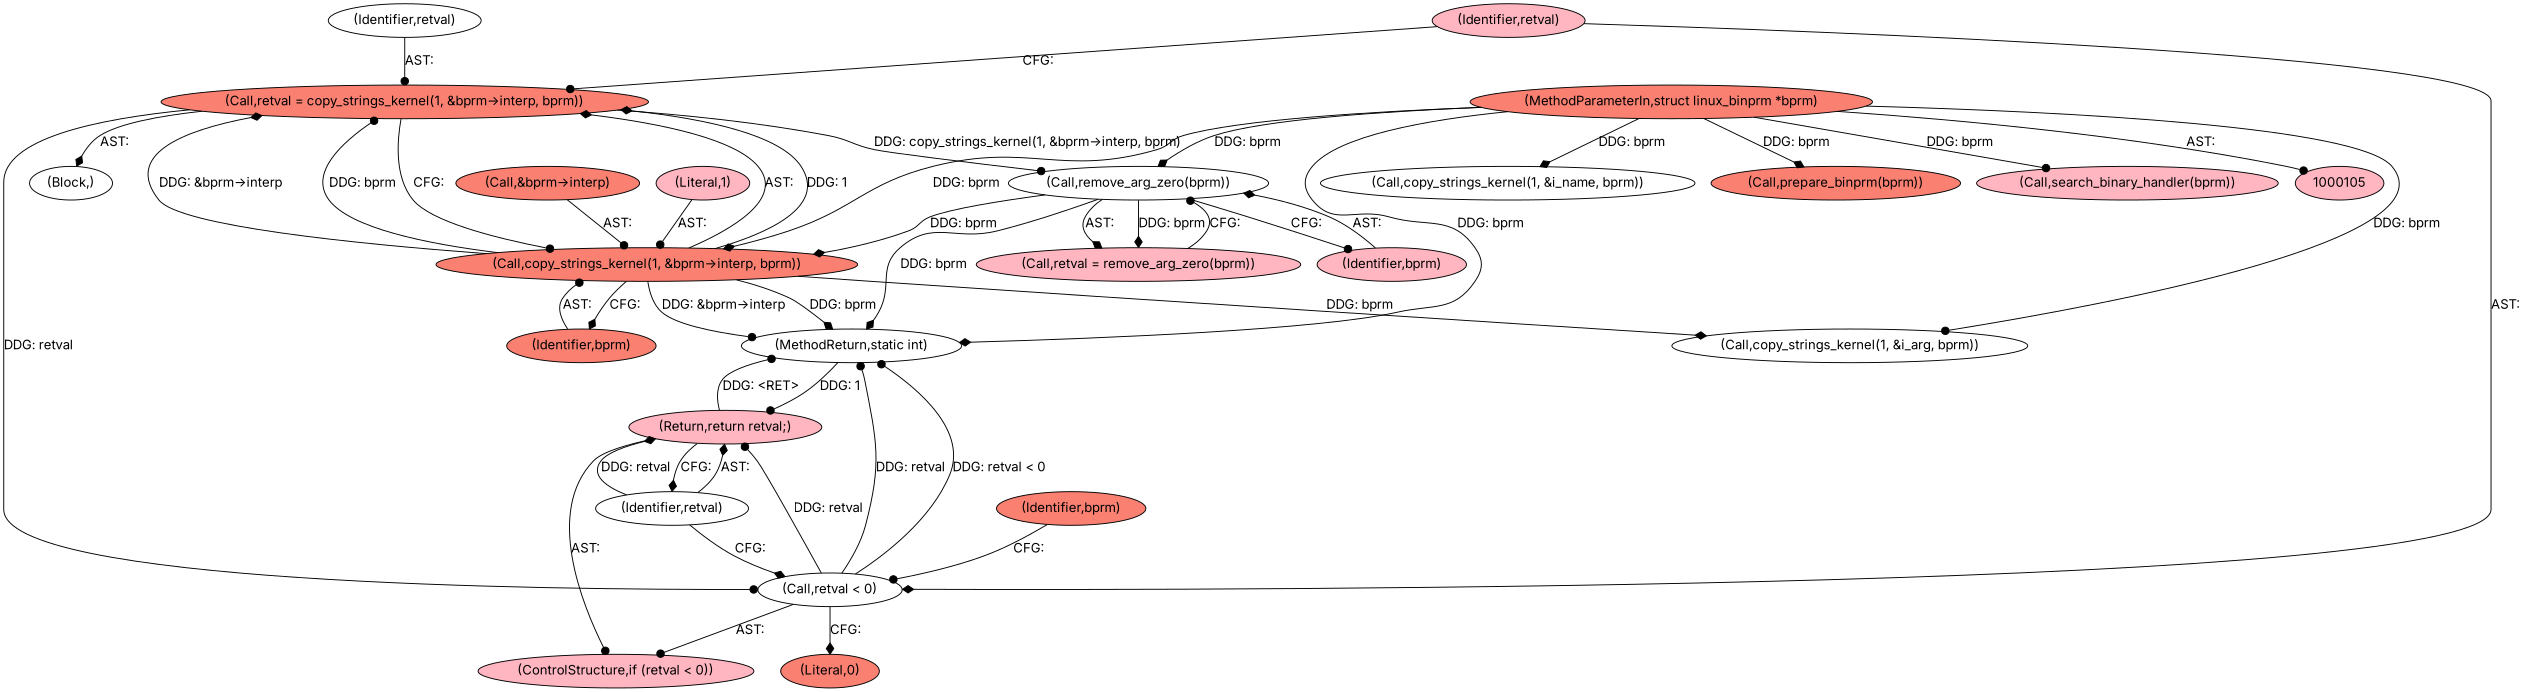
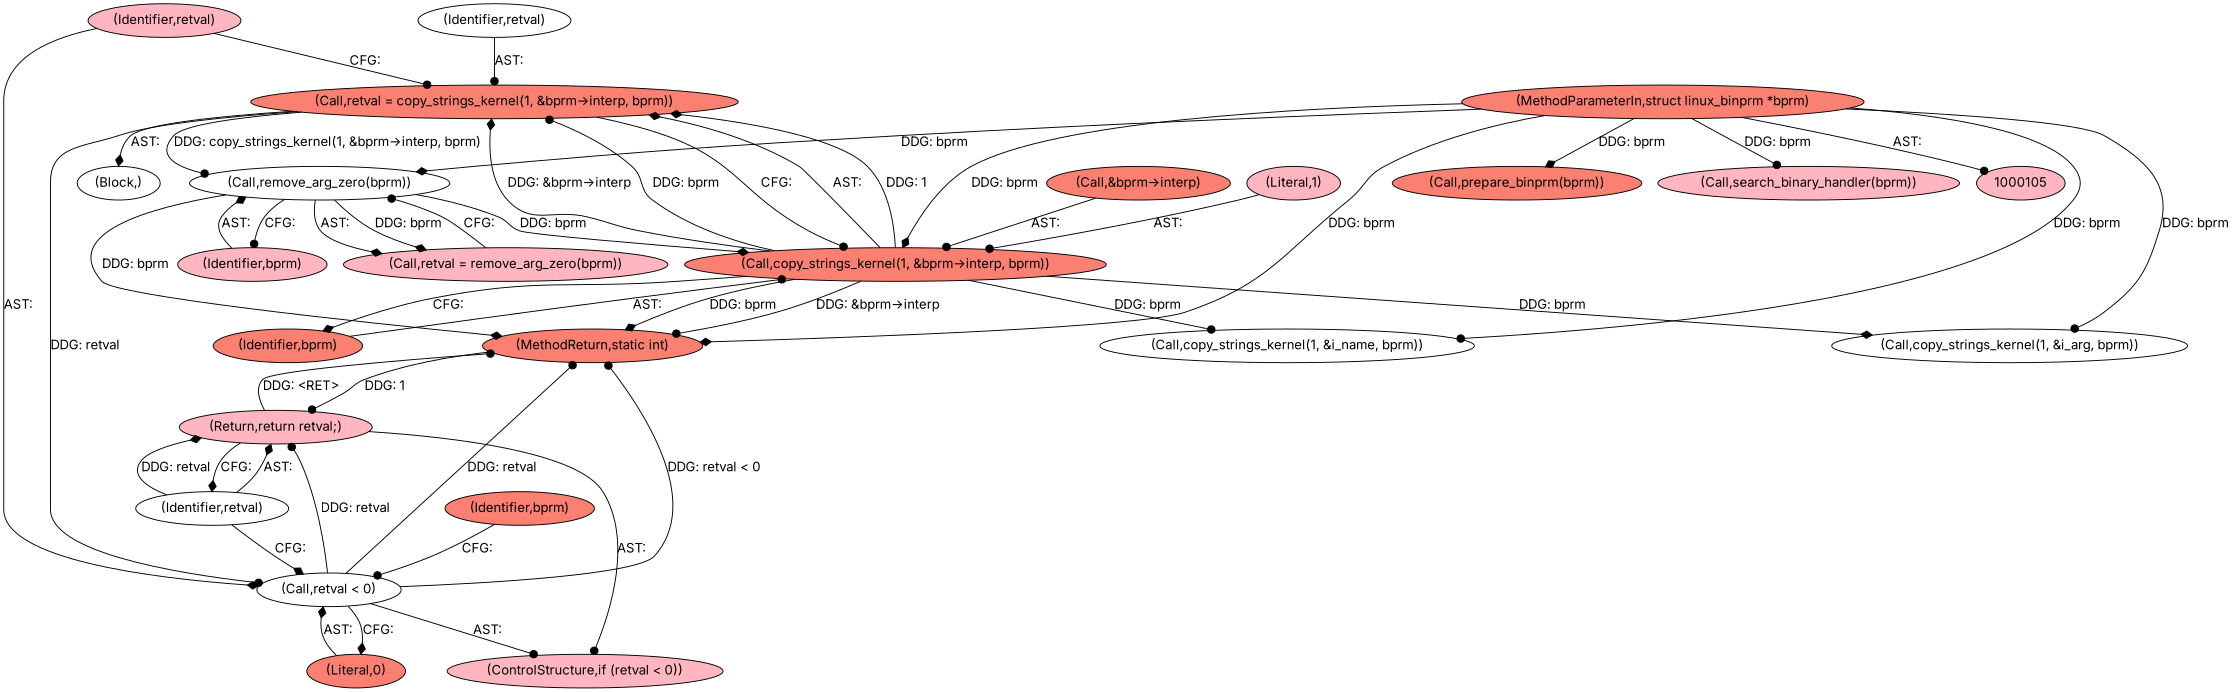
  digraph {
    fontname=Inter
    node [fillcolor=salmon fontname=Inter style=filled]
    edge [arrowhead=dot fontname=Inter]
    n1 [label="(Call,retval = copy_strings_kernel(1, &bprm->interp, bprm))"]
    n2 [label="(Call,copy_strings_kernel(1, &bprm->interp, bprm))"]
    n3 [fillcolor=white label="(Call,retval < 0)"]
    n4 [fillcolor=white label="(Block,)"]
    n5 [fillcolor=white label="(Call,remove_arg_zero(bprm))"]
-   n6 [fillcolor=white label="(MethodReturn,static int)"]
+   n6 [label="(MethodReturn,static int)"]
    n7 [label="(Identifier,bprm)"]
    n8 [fillcolor=white label="(Call,copy_strings_kernel(1, &i_name, bprm))"]
    n9 [fillcolor=white label="(Call,copy_strings_kernel(1, &i_arg, bprm))"]
    n10 [fillcolor=lightpink label="(Return,return retval;)"]
    n11 [label="(Literal,0)"]
    n12 [fillcolor=lightpink label="(ControlStructure,if (retval < 0))"]
    n13 [fillcolor=lightpink label="(Identifier,bprm)"]
    n14 [fillcolor=lightpink label="(Call,retval = remove_arg_zero(bprm))"]
    n15 [label="(MethodParameterIn,struct linux_binprm *bprm)"]
    n16 [label="(Call,prepare_binprm(bprm))"]
    n17 [fillcolor=lightpink label="(Call,search_binary_handler(bprm))"]
    1000105 [fillcolor=lightpink]
    n19 [fillcolor=white label="(Identifier,retval)"]
    n20 [label="(Call,&bprm->interp)"]
    n21 [fillcolor=lightpink label="(Literal,1)"]
    n22 [fillcolor=white label="(Identifier,retval)"]
    n23 [fillcolor=lightpink label="(Identifier,retval)"]
    n24 [label="(Identifier,bprm)"]
    n1 -> n2 [label="CFG: "]
    n1 -> n3 [label="DDG: retval"]
    n1 -> n4 [arrowhead=diamond label="AST: "]
    n1 -> n5 [label="DDG: copy_strings_kernel(1, &bprm->interp, bprm)"]
    n2 -> n1 [arrowhead=diamond label="AST: "]
    n2 -> n1 [arrowhead=diamond label="DDG: 1"]
    n2 -> n1 [arrowhead=diamond label="DDG: &bprm->interp"]
    n2 -> n1 [label="DDG: bprm"]
    n2 -> n6 [arrowhead=diamond label="DDG: bprm"]
    n2 -> n6 [label="DDG: &bprm->interp"]
    n2 -> n7 [arrowhead=diamond label="CFG: "]
+   n2 -> n8 [label="DDG: bprm"]
    n2 -> n9 [arrowhead=diamond label="DDG: bprm"]
    n3 -> n6 [label="DDG: retval"]
    n3 -> n6 [label="DDG: retval < 0"]
    n3 -> n10 [label="DDG: retval"]
    n3 -> n11 [arrowhead=diamond label="CFG: "]
    n3 -> n12 [label="AST: "]
    n5 -> n2 [arrowhead=diamond label="DDG: bprm"]
    n5 -> n6 [arrowhead=diamond label="DDG: bprm"]
    n5 -> n13 [label="CFG: "]
    n5 -> n14 [arrowhead=diamond label="AST: "]
    n5 -> n14 [arrowhead=diamond label="DDG: bprm"]
    n6 -> n10 [label="DDG: 1"]
    n7 -> n2 [label="AST: "]
    n10 -> n6 [label="DDG: <RET>"]
    n10 -> n12 [label="AST: "]
    n10 -> n19 [arrowhead=diamond label="CFG: "]
+   n11 -> n3 [arrowhead=diamond label="AST: "]
    n13 -> n5 [arrowhead=diamond label="AST: "]
    n14 -> n5 [label="CFG: "]
    n15 -> n2 [arrowhead=diamond label="DDG: bprm"]
    n15 -> n5 [arrowhead=diamond label="DDG: bprm"]
    n15 -> n6 [arrowhead=diamond label="DDG: bprm"]
-   n15 -> n8 [arrowhead=diamond label="DDG: bprm"]
+   n15 -> n8 [label="DDG: bprm"]
    n15 -> n9 [label="DDG: bprm"]
    n15 -> n16 [arrowhead=diamond label="DDG: bprm"]
    n15 -> n17 [label="DDG: bprm"]
    n15 -> 1000105 [label="AST: "]
    n19 -> n3 [arrowhead=diamond label="CFG: "]
    n19 -> n10 [arrowhead=diamond label="AST: "]
    n19 -> n10 [arrowhead=diamond label="DDG: retval"]
    n20 -> n2 [label="AST: "]
    n21 -> n2 [label="AST: "]
    n22 -> n1 [label="AST: "]
    n23 -> n1 [label="CFG: "]
    n23 -> n3 [arrowhead=diamond label="AST: "]
    n24 -> n3 [label="CFG: "]
  }
